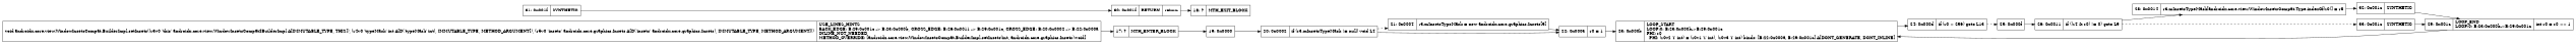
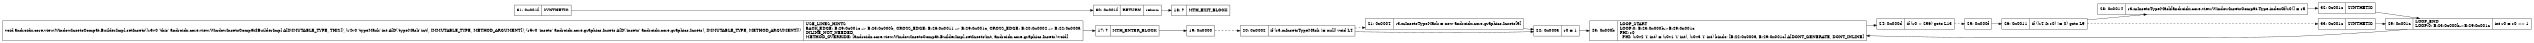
  digraph {
    rankdir=LR
    node [shape=record]
    n1 [label="{17\:\ ?|MTH_ENTER_BLOCK\l}"]
    n2 [label="{19\:\ 0x0000}"]
    n3 [label="{20\:\ 0x0002|if (r3.mInsetsTypeMask != null) void L4\l}"]
    n4 [label="{21\:\ 0x0004|r3.mInsetsTypeMask = new androidx.core.graphics.Insets[9]\l}"]
    n5 [label="{22\:\ 0x000a|r0 = 1\l}"]
    n6 [label="{23\:\ 0x000b|LOOP_START\lLOOP:0: B:23:0x000b\-\>B:29:0x001c\lPHI: r0 \l  PHI: (r0v2 'i' int) = (r0v1 'i' int), (r0v3 'i' int) binds: [B:22:0x000a, B:29:0x001c] A[DONT_GENERATE, DONT_INLINE]\l}"]
    n7 [label="{24\:\ 0x000d|if (r0 \> 256) goto L13\l}"]
    n8 [label="{25\:\ 0x000f}"]
    n9 [label="{26\:\ 0x0011|if ((r4 & r0) != 0) goto L9\l}"]
    n10 [label="{31\:\ 0x001f|SYNTHETIC\l}"]
    n11 [label="{30\:\ 0x001f|RETURN\l|return\l}"]
    n12 [label="{28\:\ 0x0014|r3.mInsetsTypeMask[androidx.core.view.WindowInsetsCompat.Type.indexOf(r0)] = r5\l}"]
    n13 [label="{33\:\ 0x001c|SYNTHETIC\l}"]
    n14 [label="{32\:\ 0x001c|SYNTHETIC\l}"]
    n15 [label="{29\:\ 0x001c|LOOP_END\lLOOP:0: B:23:0x000b\-\>B:29:0x001c\l|int r0 = r0 \<\< 1\l}"]
    n16 [label="{18\:\ ?|MTH_EXIT_BLOCK\l}"]
    n17 [label="{void androidx.core.view.WindowInsetsCompat.BuilderImpl.setInsets((r3v0 'this' androidx.core.view.WindowInsetsCompat$BuilderImpl A[IMMUTABLE_TYPE, THIS]), (r4v0 'typeMask' int A[D('typeMask' int), IMMUTABLE_TYPE, METHOD_ARGUMENT]), (r5v0 'insets' androidx.core.graphics.Insets A[D('insets' androidx.core.graphics.Insets), IMMUTABLE_TYPE, METHOD_ARGUMENT]))  | USE_LINES_HINTS\lBACK_EDGE: B:29:0x001c \-\> B:23:0x000b, CROSS_EDGE: B:26:0x0011 \-\> B:29:0x001c, CROSS_EDGE: B:20:0x0002 \-\> B:22:0x000a\lINLINE_NOT_NEEDED\lMETHOD_OVERRIDE: [androidx.core.view.WindowInsetsCompat.BuilderImpl.setInsets(int, androidx.core.graphics.Insets):void]\l}"]
    n1 -> n2
-   n2 -> n3
+   n2 -> n3 [style=dashed]
    n3 -> n4 [style=dashed]
    n3 -> n5
    n4 -> n5
    n5 -> n6
    n6 -> n7
    n7 -> n8 [style=dashed]
    n8 -> n9
    n9 -> n12
    n9 -> n13 [style=dashed]
    n10 -> n11
    n11 -> n16
    n12 -> n14
    n13 -> n15
    n14 -> n15
    n15 -> n6
    n17 -> n1
  }
